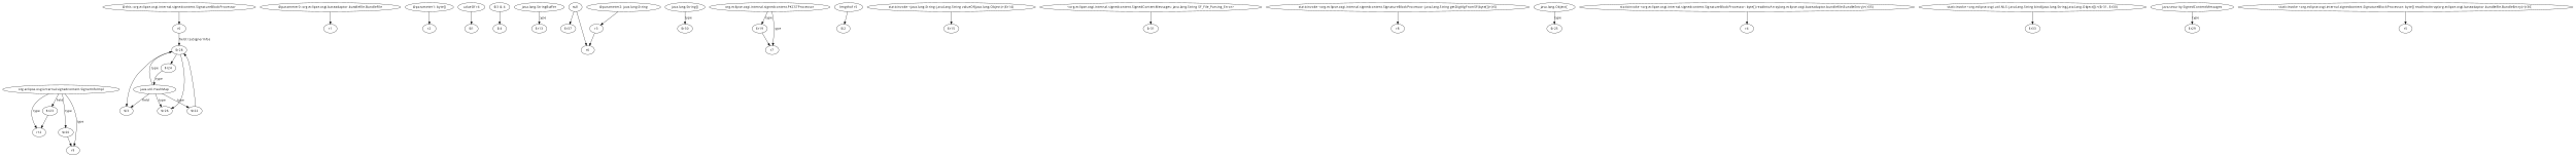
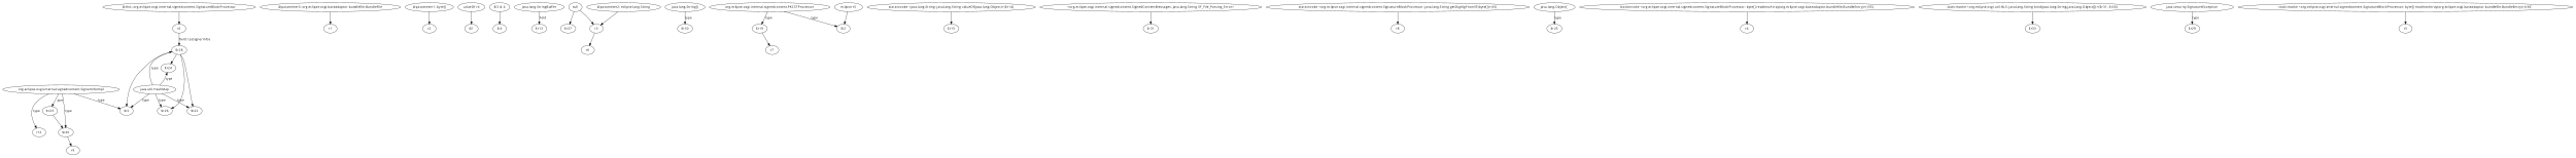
  digraph {
    fontname="Open Sans"
    node [fontname="Open Sans"]
    edge [fontname="Open Sans"]
    n1 [label="$r28"]
    n2 [label="$r24"]
    n3 [label="$i3"]
    n4 [label="$r22"]
    n5 [label="$r26"]
    n6 [label="org.eclipse.osgi.internal.signedcontent.SignerInfoImpl"]
    n7 [label=r12]
    n8 [label="$r20"]
    n9 [label=r9]
    n10 [label="$r23"]
    n11 [label="@parameter0: org.eclipse.osgi.baseadaptor.bundlefile.BundleFile"]
    n12 [label=r1]
    n13 [label="@parameter1: byte[]"]
    n14 [label=r2]
    n15 [label="valueOf r4"]
    n16 [label="$i1"]
    n17 [label="$i3 & 4"]
    n18 [label="$i4"]
    n19 [label="@this: org.eclipse.osgi.internal.signedcontent.SignatureBlockProcessor"]
    n20 [label=r0]
    n21 [label="java.util.HashMap"]
    n22 [label="java.lang.StringBuffer"]
    n23 [label="$r13"]
    n24 [label="$r37"]
    n25 [label=r6]
-   n26 [label="@parameter2: java.lang.String"]
+   n26 [label="@parameter2: eclipse.lang.String"]
    n27 [label=r3]
    n28 [label="java.lang.String[]"]
    n29 [label="$r30"]
    n30 [label="$r19"]
    n31 [label=r7]
    n32 [label=null]
-   n33 [label="lengthof r5"]
+   n33 [label="eclipse r5"]
    n34 [label="$i2"]
    n35 [label="staticinvoke <java.lang.String: java.lang.String valueOf(java.lang.Object)>($r14)"]
    n36 [label="$r15"]
    n37 [label="<org.eclipse.osgi.internal.signedcontent.SignedContentMessages: java.lang.String SF_File_Parsing_Error>"]
    n38 [label="$r31"]
    n39 [label="org.eclipse.osgi.internal.signedcontent.PKCS7Processor"]
    n40 [label="staticinvoke <org.eclipse.osgi.internal.signedcontent.SignatureBlockProcessor: java.lang.String getDigAlgFromSF(byte[])>(r5)"]
    n41 [label=r8]
    n42 [label="java.lang.Object[]"]
    n43 [label="$r25"]
    n44 [label="staticinvoke <org.eclipse.osgi.internal.signedcontent.SignatureBlockProcessor: byte[] readIntoArray(org.eclipse.osgi.baseadaptor.bundlefile.BundleEntry)>(r35)"]
    n45 [label=r4]
    n46 [label="staticinvoke <org.eclipse.osgi.util.NLS: java.lang.String bind(java.lang.String,java.lang.Object[])>($r31, $r30)"]
    n47 [label="$r33"]
-   n48 [label="java.security.SignedContentMessages"]
+   n48 [label="java.security.SignatureException"]
    n49 [label="$r29"]
    n50 [label="staticinvoke <org.eclipse.osgi.internal.signedcontent.SignatureBlockProcessor: byte[] readIntoArray(org.eclipse.osgi.baseadaptor.bundlefile.BundleEntry)>(r36)"]
    n51 [label=r5]
    n1 -> n2
    n1 -> n3
-   n4 -> n1
+   n1 -> n4
    n1 -> n5
    n6 -> n7 [label=type]
    n6 -> n8 [label=type]
-   n6 -> n9 [label=type]
-   n6 -> n10 [label=field]
+   n6 -> n3 [label=type]
+   n6 -> n10 [label=type]
    n8 -> n9
-   n10 -> n7
+   n10 -> n8
    n11 -> n12
    n13 -> n14
    n15 -> n16
    n17 -> n18
    n19 -> n20
    n20 -> n1 [label="field: tsaSignerInfos"]
    n21 -> n1 [label=type]
-   n2 -> n21 [label=type]
-   n21 -> n3 [label=field]
+   n21 -> n2 [label=type]
+   n21 -> n3 [label=type]
    n21 -> n4 [label=type]
    n21 -> n5 [label=type]
-   n22 -> n23 [label=type]
+   n22 -> n23 [label=field]
    n26 -> n27
    n27 -> n25
    n28 -> n29 [label=type]
    n30 -> n31
    n32 -> n24
-   n32 -> n25
+   n32 -> n27
    n33 -> n34
    n35 -> n36
    n37 -> n38
    n39 -> n30 [label=type]
-   n39 -> n31 [label=type]
+   n39 -> n34 [label=type]
    n40 -> n41
    n42 -> n43 [label=type]
    n44 -> n45
    n46 -> n47
    n48 -> n49 [label=type]
    n50 -> n51
  }
